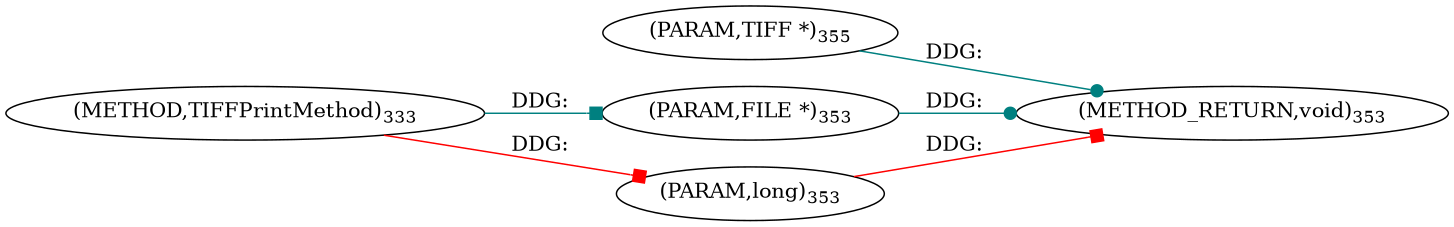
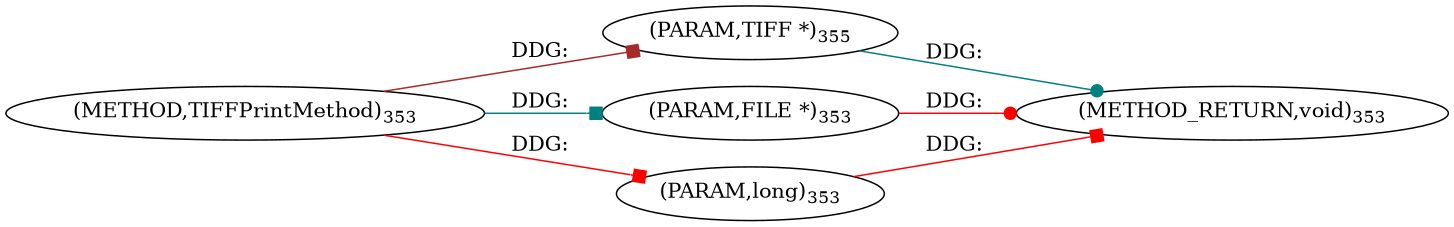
  digraph {
    rankdir=LR
    edge [arrowhead=box color=red]
-   n1 [label=<(METHOD,TIFFPrintMethod)<SUB>333</SUB>>]
+   n1 [label=<(METHOD,TIFFPrintMethod)<SUB>353</SUB>>]
    n2 [label=<(PARAM,TIFF *)<SUB>355</SUB>>]
    n3 [label=<(PARAM,FILE *)<SUB>353</SUB>>]
    n4 [label=<(PARAM,long)<SUB>353</SUB>>]
    n5 [label=<(METHOD_RETURN,void)<SUB>353</SUB>>]
+   n1 -> n2 [color=brown label="DDG: "]
    n1 -> n3 [color=teal label="DDG: "]
    n1 -> n4 [label="DDG: "]
    n2 -> n5 [arrowhead=dot color=teal label="DDG: "]
-   n3 -> n5 [arrowhead=dot color=teal label="DDG: "]
+   n3 -> n5 [arrowhead=dot label="DDG: "]
    n4 -> n5 [label="DDG: "]
  }
